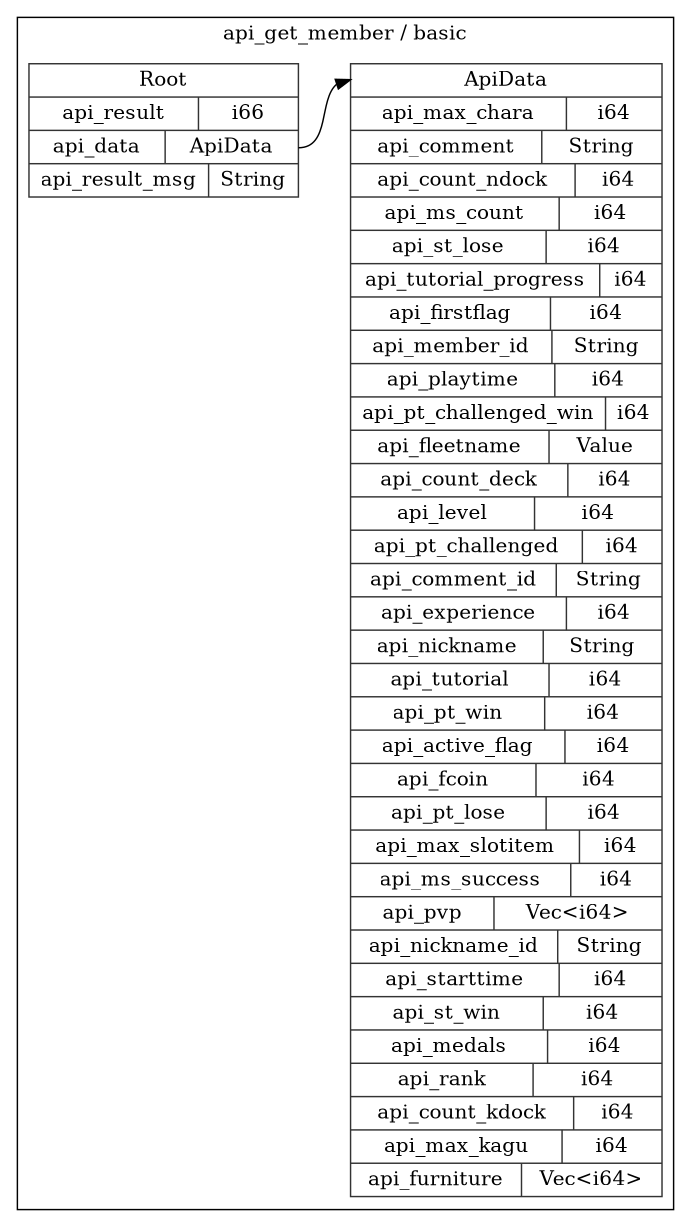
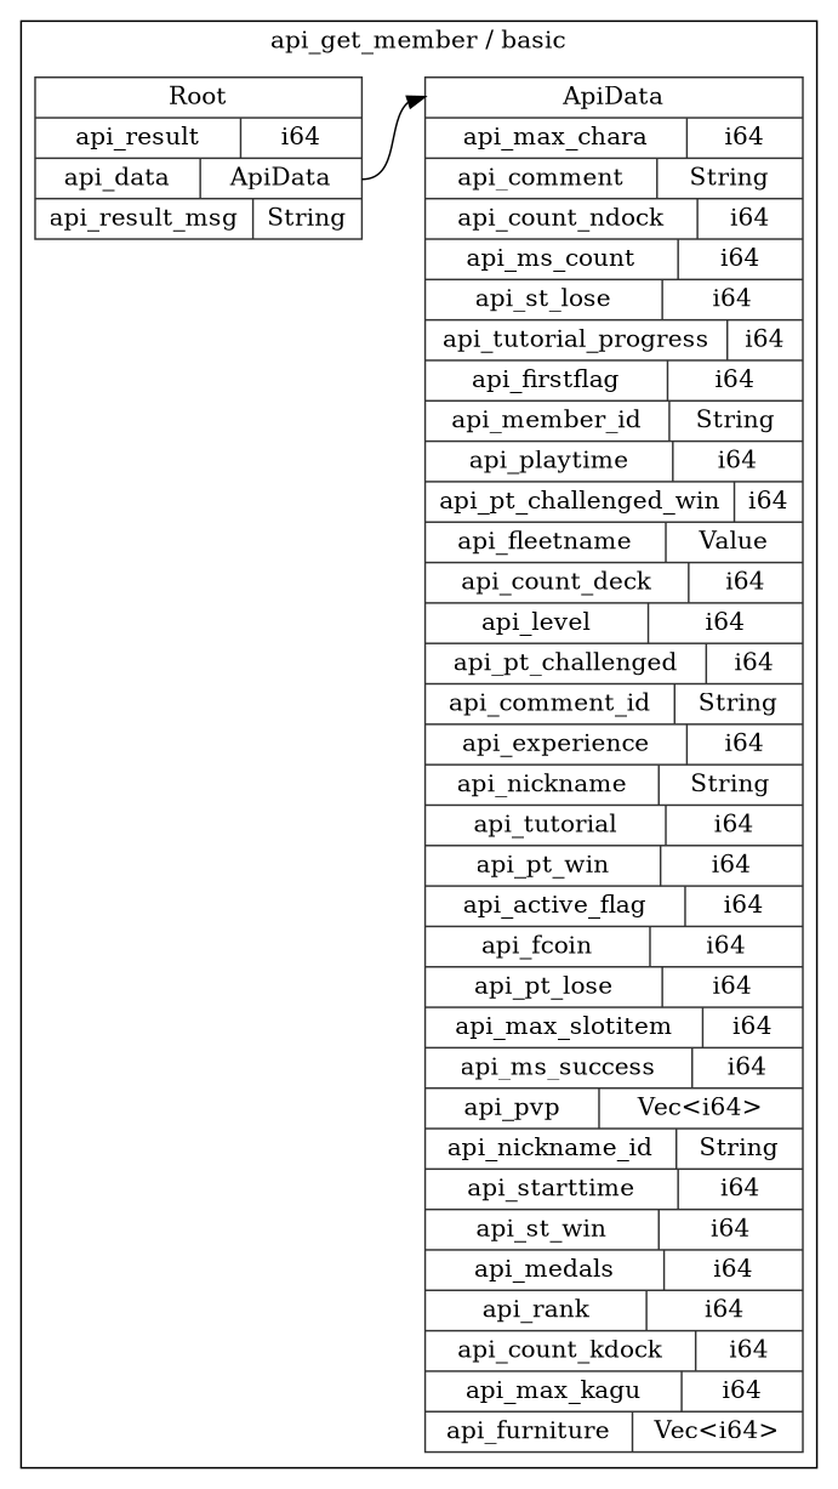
  digraph {
    rankdir=LR
    node [color=gray20 shape=record style=solid]
-   n1 [label="<Root> Root  | { api_result | <api_result> i66 } | { api_data | <api_data> ApiData } | { api_result_msg | <api_result_msg> String }"]
+   n1 [label="<Root> Root  | { api_result | <api_result> i64 } | { api_data | <api_data> ApiData } | { api_result_msg | <api_result_msg> String }"]
    n2 [label="<ApiData> ApiData  | { api_max_chara | <api_max_chara> i64 } | { api_comment | <api_comment> String } | { api_count_ndock | <api_count_ndock> i64 } | { api_ms_count | <api_ms_count> i64 } | { api_st_lose | <api_st_lose> i64 } | { api_tutorial_progress | <api_tutorial_progress> i64 } | { api_firstflag | <api_firstflag> i64 } | { api_member_id | <api_member_id> String } | { api_playtime | <api_playtime> i64 } | { api_pt_challenged_win | <api_pt_challenged_win> i64 } | { api_fleetname | <api_fleetname> Value } | { api_count_deck | <api_count_deck> i64 } | { api_level | <api_level> i64 } | { api_pt_challenged | <api_pt_challenged> i64 } | { api_comment_id | <api_comment_id> String } | { api_experience | <api_experience> i64 } | { api_nickname | <api_nickname> String } | { api_tutorial | <api_tutorial> i64 } | { api_pt_win | <api_pt_win> i64 } | { api_active_flag | <api_active_flag> i64 } | { api_fcoin | <api_fcoin> i64 } | { api_pt_lose | <api_pt_lose> i64 } | { api_max_slotitem | <api_max_slotitem> i64 } | { api_ms_success | <api_ms_success> i64 } | { api_pvp | <api_pvp> Vec\<i64\> } | { api_nickname_id | <api_nickname_id> String } | { api_starttime | <api_starttime> i64 } | { api_st_win | <api_st_win> i64 } | { api_medals | <api_medals> i64 } | { api_rank | <api_rank> i64 } | { api_count_kdock | <api_count_kdock> i64 } | { api_max_kagu | <api_max_kagu> i64 } | { api_furniture | <api_furniture> Vec\<i64\> }"]
    subgraph cluster_1 {
      label="api_get_member / basic"
      n1
      n2
    }
    n1 -> n2 [headport="ApiData:w" tailport="api_data:e"]
  }
